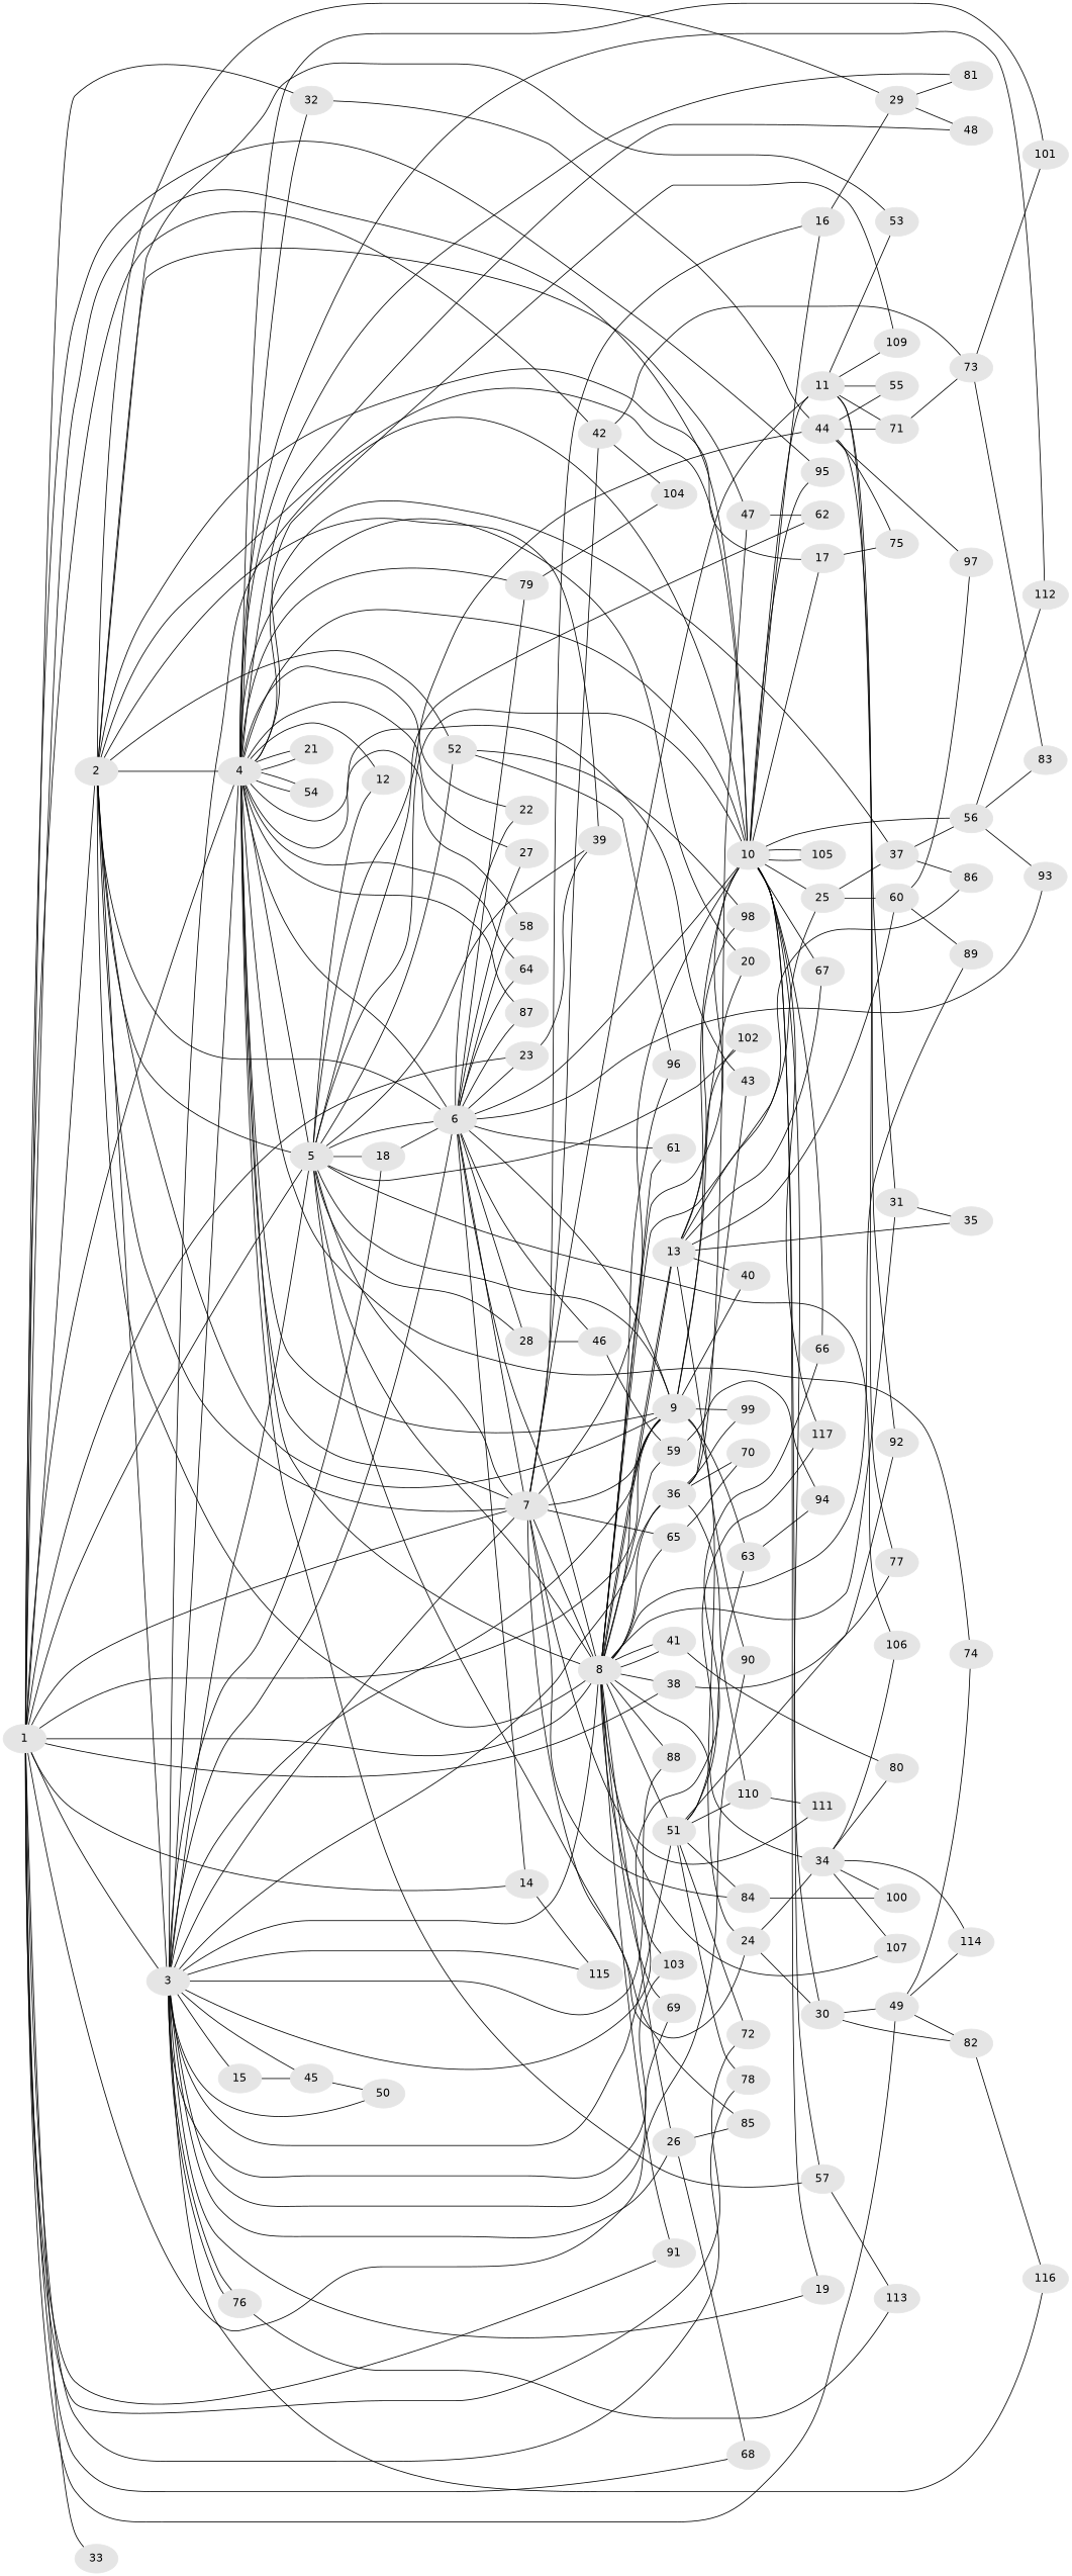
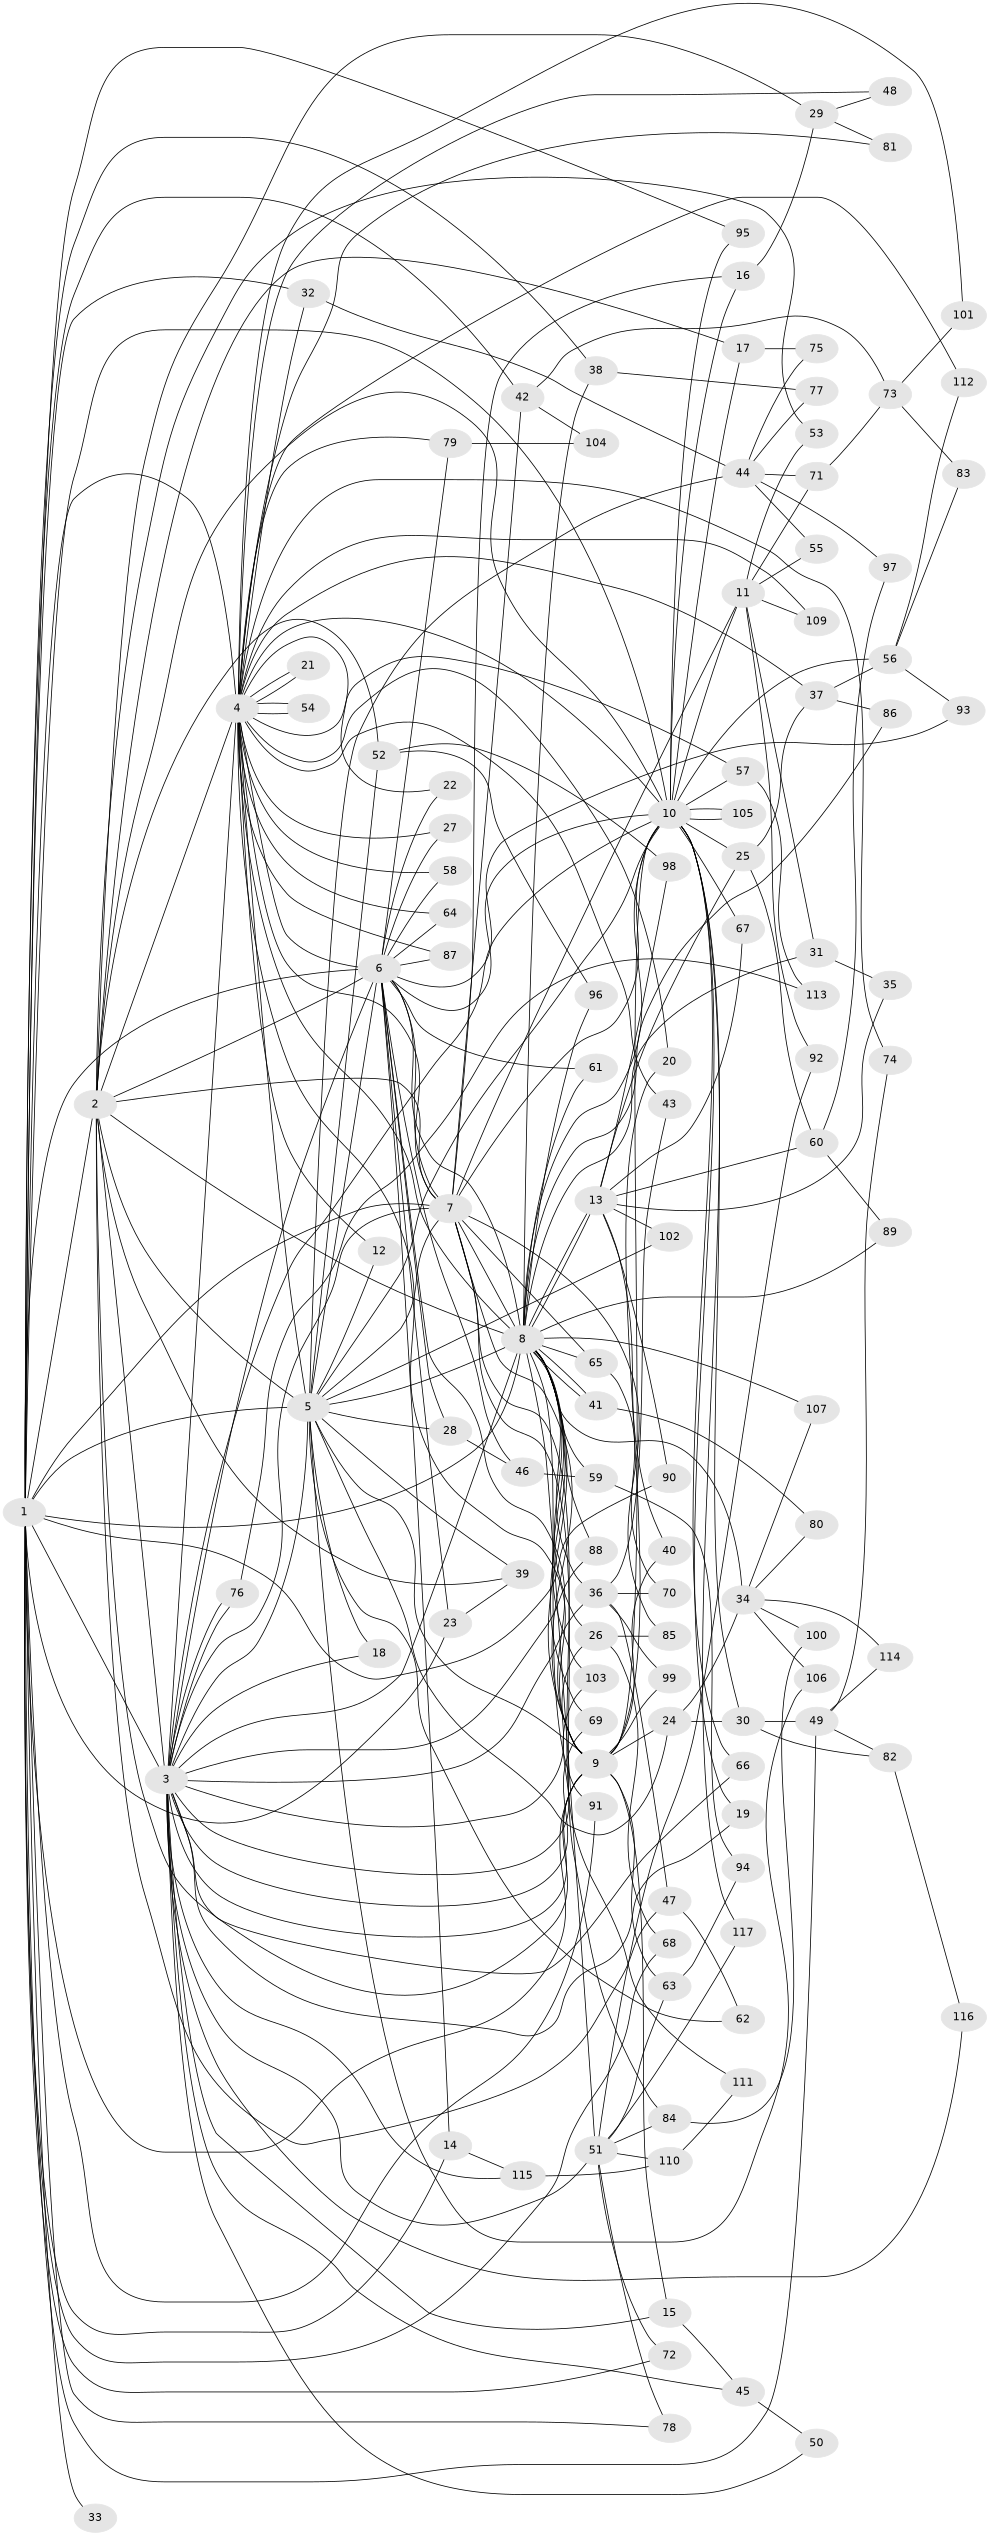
  graph {
    fontname="DejaVu Sans"
    rankdir=LR
    node [color=gray90 fontname="DejaVu Sans" style=filled]
    edge [fontname="DejaVu Sans"]
    1
    2
    3
    4
    5
    6
    7
    8
    9
    10
    14
    23
    32
    33
    38
    42
    49
    68
    72
    78
    90
    91
    95
    17
    29
    47
    52
    53
    39
    15
    18
    19
    26
    36
    45
    50
    51
    66
    69
    76
    88
    103
    115
    116
    12
    20
    21
    22
    27
    37
    43
    48
    54
    57
    58
    64
    74
    79
    81
    87
    101
    109
    112
    24
    28
    44
    62
    102
    106
    46
    61
    93
    11
    16
    65
    84
    85
    111
    13
    31
    34
    41
    59
    86
    89
    96
    107
    40
    63
    99
    25
    30
    56
    67
    105
    117
    77
    73
    104
    82
    114
    75
    98
    70
    110
    92
    113
    55
    71
    97
    100
    35
    60
    80
    94
    83
    1 -- 2
    1 -- 3
    1 -- 4
    1 -- 5
-   18 -- 6
+   1 -- 6
    1 -- 7
    1 -- 8
    1 -- 9
    1 -- 10
    1 -- 14
    1 -- 23
    1 -- 32
    1 -- 33
    1 -- 38
    1 -- 42
    1 -- 49
    1 -- 68
    1 -- 72
    1 -- 78
    1 -- 90
    1 -- 91
    1 -- 95
    2 -- 3
    2 -- 4
    2 -- 5
    2 -- 6
    2 -- 7
    2 -- 8
    2 -- 9
    2 -- 10
    2 -- 17
    2 -- 29
    2 -- 47
    2 -- 52
    2 -- 53
    2 -- 39
    3 -- 4
    3 -- 5
    3 -- 6
    3 -- 7
    3 -- 8
    3 -- 9
    3 -- 10
    3 -- 15
    3 -- 18
    3 -- 19
    3 -- 26
    3 -- 36
    3 -- 45
    3 -- 50
    3 -- 51
    3 -- 66
    3 -- 69
    3 -- 76
    3 -- 76
    3 -- 88
    3 -- 103
    3 -- 115
    3 -- 116
    4 -- 5
    4 -- 6
    4 -- 7
    4 -- 8
    4 -- 9
    4 -- 10
    4 -- 32
    4 -- 12
    4 -- 20
    4 -- 21
    4 -- 21
    4 -- 22
    4 -- 27
    4 -- 37
    4 -- 43
    4 -- 48
    4 -- 54
    4 -- 54
    4 -- 57
    4 -- 58
    4 -- 64
    4 -- 74
    4 -- 79
    4 -- 81
    4 -- 87
    4 -- 101
    4 -- 109
    4 -- 112
    5 -- 6
    5 -- 7
    5 -- 8
    5 -- 9
    5 -- 10
    5 -- 52
    5 -- 39
    5 -- 18
    5 -- 12
    5 -- 24
    5 -- 28
    5 -- 44
    5 -- 62
    5 -- 102
    5 -- 106
    6 -- 7
    6 -- 8
    6 -- 9
    6 -- 10
    6 -- 14
    6 -- 23
    6 -- 22
    6 -- 27
    6 -- 58
    6 -- 64
    6 -- 79
    6 -- 87
    6 -- 28
    6 -- 46
    6 -- 61
    6 -- 93
    7 -- 8
    7 -- 9
    7 -- 10
    7 -- 42
    7 -- 11
    7 -- 16
    7 -- 65
    7 -- 84
    7 -- 85
    7 -- 111
    8 -- 9
    8 -- 10
    8 -- 38
    8 -- 91
    8 -- 26
    8 -- 36
    8 -- 51
    8 -- 69
    8 -- 88
    8 -- 103
    8 -- 61
    8 -- 65
    8 -- 13
    8 -- 13
    8 -- 31
    8 -- 34
    8 -- 41
    8 -- 41
    8 -- 59
    8 -- 86
    8 -- 89
    8 -- 96
    8 -- 107
    9 -- 10
+   9 -- 15
    9 -- 20
    9 -- 24
    9 -- 40
    9 -- 63
    9 -- 99
    10 -- 95
    10 -- 17
    10 -- 19
    10 -- 66
    10 -- 57
    10 -- 11
    10 -- 16
    10 -- 25
    10 -- 30
    10 -- 56
    10 -- 67
    10 -- 105
    10 -- 105
    10 -- 117
    14 -- 115
    23 -- 39
    32 -- 44
    38 -- 77
    42 -- 73
    42 -- 104
    49 -- 74
    49 -- 82
    49 -- 114
    17 -- 75
    29 -- 48
    29 -- 81
    47 -- 62
    52 -- 96
    52 -- 98
    15 -- 45
    26 -- 68
    26 -- 85
    36 -- 47
    36 -- 43
    36 -- 99
    36 -- 70
-   36 -- 110
+   115 -- 110
    45 -- 50
    51 -- 72
    51 -- 78
    51 -- 84
    51 -- 63
    51 -- 117
    51 -- 110
    51 -- 92
    76 -- 113
    37 -- 86
    37 -- 56
    57 -- 113
    79 -- 104
    24 -- 34
    24 -- 30
    28 -- 46
    44 -- 77
    44 -- 75
    44 -- 55
    44 -- 71
    44 -- 97
    46 -- 59
    11 -- 53
    11 -- 109
    11 -- 31
    11 -- 92
    11 -- 55
    11 -- 71
    16 -- 29
    65 -- 70
    84 -- 100
    13 -- 90
    13 -- 102
    13 -- 40
    13 -- 25
    13 -- 67
    13 -- 98
    13 -- 35
    13 -- 60
    31 -- 35
    34 -- 106
    34 -- 107
    34 -- 114
    34 -- 100
    34 -- 80
    41 -- 80
    59 -- 94
    63 -- 94
    25 -- 37
    25 -- 60
    30 -- 49
    30 -- 82
    56 -- 112
    56 -- 93
    56 -- 83
    73 -- 101
    73 -- 83
    82 -- 116
    110 -- 111
    71 -- 73
    60 -- 89
    60 -- 97
  }
